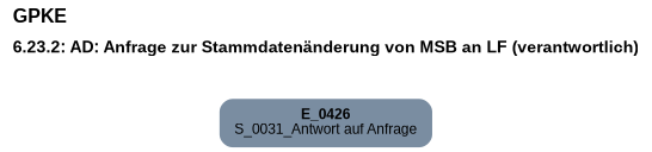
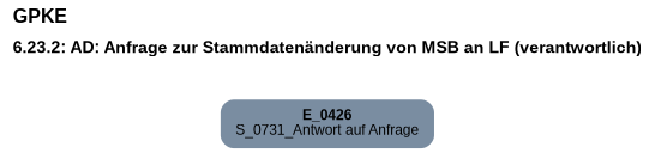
  digraph {
    concentrate=true
    fontname="Liberation Sans"
    fontsize=12
    label=<<B><FONT POINT-SIZE="18">GPKE</FONT></B><BR align="left"/><BR/><B><FONT POINT-SIZE="16">6.23.2: AD: Anfrage zur Stammdatenänderung von MSB an LF (verantwortlich)</FONT></B><BR align="left"/><BR/><BR/><BR/>>
    labelloc=t
    pack=true
    packmode=array
    rankdir=LR
-   n1 [fillcolor="#7a8da1" fontname="Liberation Sans" label=<<B>E_0426</B><BR align="center"/><FONT>S_0031_Antwort auf Anfrage</FONT><BR align="center"/>> margin="0.2,0.12" penwidth=0.0 shape=box style="filled,rounded"]
+   n1 [fillcolor="#7a8da1" fontname="Liberation Sans" label=<<B>E_0426</B><BR align="center"/><FONT>S_0731_Antwort auf Anfrage</FONT><BR align="center"/>> margin="0.2,0.12" penwidth=0.0 shape=box style="filled,rounded"]
  }
